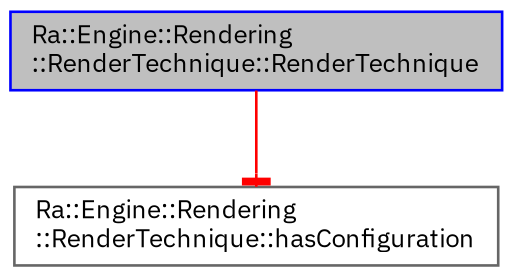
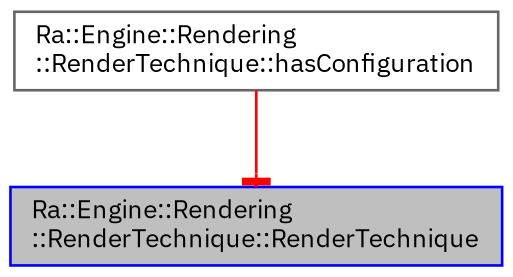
  digraph {
    rankdir=TB
    fontname="IBM Plex Sans"
    node [fontname="IBM Plex Sans" fontsize=10 shape=record style=filled]
    n1 [color=blue fillcolor=grey75 fontcolor=black height=0.2 label="Ra::Engine::Rendering\l::RenderTechnique::RenderTechnique" width=0.4]
    n2 [color=gray40 fillcolor=white height=0.2 label="Ra::Engine::Rendering\l::RenderTechnique::hasConfiguration" width=0.4]
-   n1 -> n2 [color=red fontname="IBM Plex Sans" fontsize=10 labelfontname=Helvetica labelfontsize=10 style=solid arrowhead=tee]
+   n2 -> n1 [color=red fontname="IBM Plex Sans" fontsize=10 labelfontname=Helvetica labelfontsize=10 style=solid arrowhead=tee]
  }
